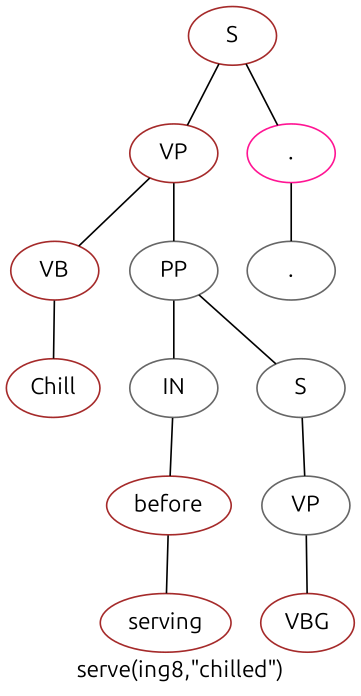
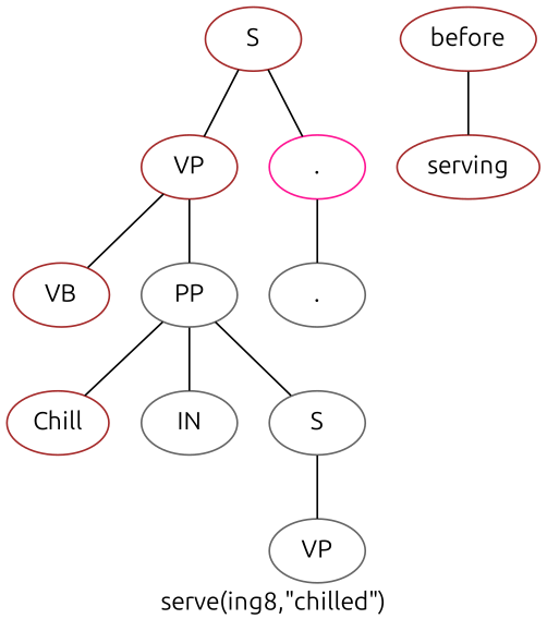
  graph {
    fontname=Ubuntu
    label="serve(ing8,\"chilled\")"
    node [color=brown fontname=Ubuntu]
    edge [fontname=Ubuntu]
    n1 [label=S]
    n2 [label=VP]
    n3 [color=deeppink label="."]
    n4 [label=VB]
    n5 [color=gray40 label=PP]
    n6 [color=gray40 label="."]
    n7 [label=Chill]
    n8 [color=gray40 label=IN]
    n9 [color=gray40 label=S]
    n10 [label=before]
    n11 [color=gray40 label=VP]
    n12 [label=serving]
-   n13 [label=VBG]
    n1 -- n2
    n1 -- n3
    n2 -- n4
    n2 -- n5
    n3 -- n6
-   n4 -- n7
+   n5 -- n7
    n5 -- n8
    n5 -- n9
-   n8 -- n10
    n9 -- n11
    n10 -- n12
-   n11 -- n13
  }
